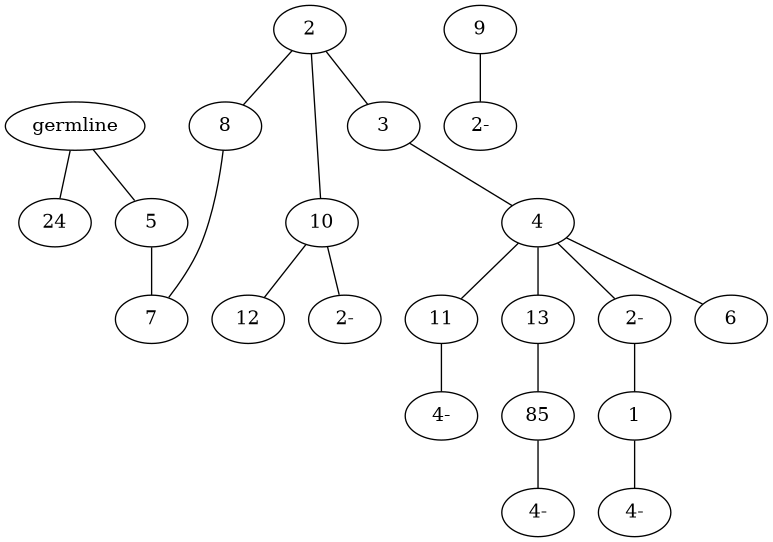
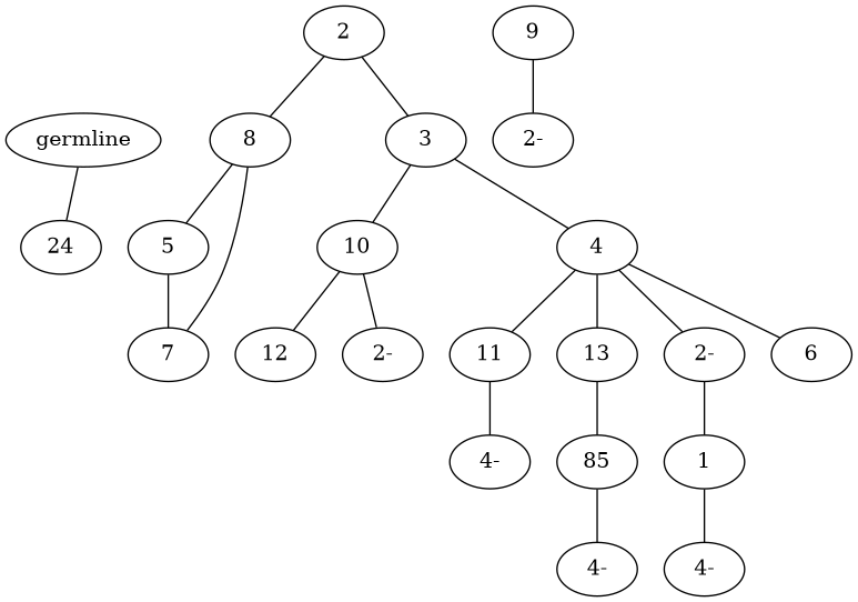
  graph {
    n1 [label=germline]
    n2 [label=24]
    n3 [label=5]
    n4 [label=2]
    n5 [label=3]
    n6 [label=8]
    n7 [label=7]
    n8 [label=10]
    n9 [label=4]
    n10 [label=12]
    n11 [label="2-"]
    n12 [label=11]
    n13 [label=13]
    n14 [label="2-"]
    n15 [label=6]
    n16 [label="4-"]
    n17 [label=85]
    n18 [label=1]
    n19 [label="4-"]
    n20 [label="4-"]
    n21 [label=9]
    n22 [label="2-"]
    n1 -- n2
-   n1 -- n3
+   n6 -- n3
    n3 -- n7
    n4 -- n5
    n4 -- n6
-   n4 -- n8
+   n5 -- n8
    n5 -- n9
    n6 -- n7
    n8 -- n10
    n8 -- n11
    n9 -- n12
    n9 -- n13
    n9 -- n14
    n9 -- n15
    n12 -- n16
    n13 -- n17
    n14 -- n18
    n17 -- n19
    n18 -- n20
    n21 -- n22
  }
